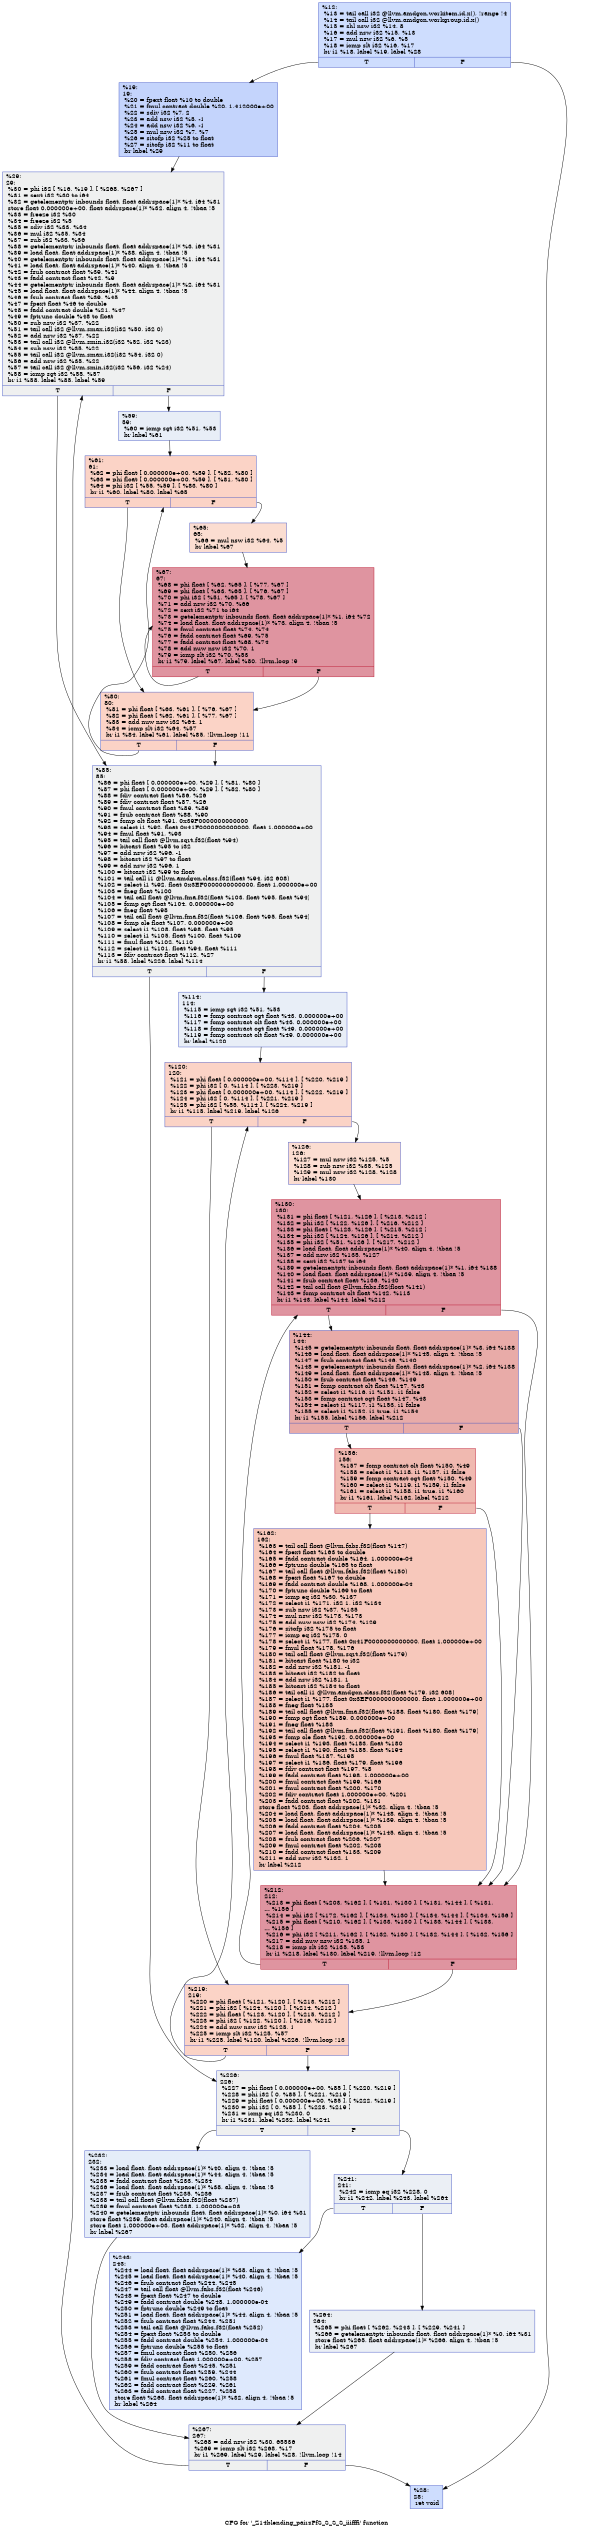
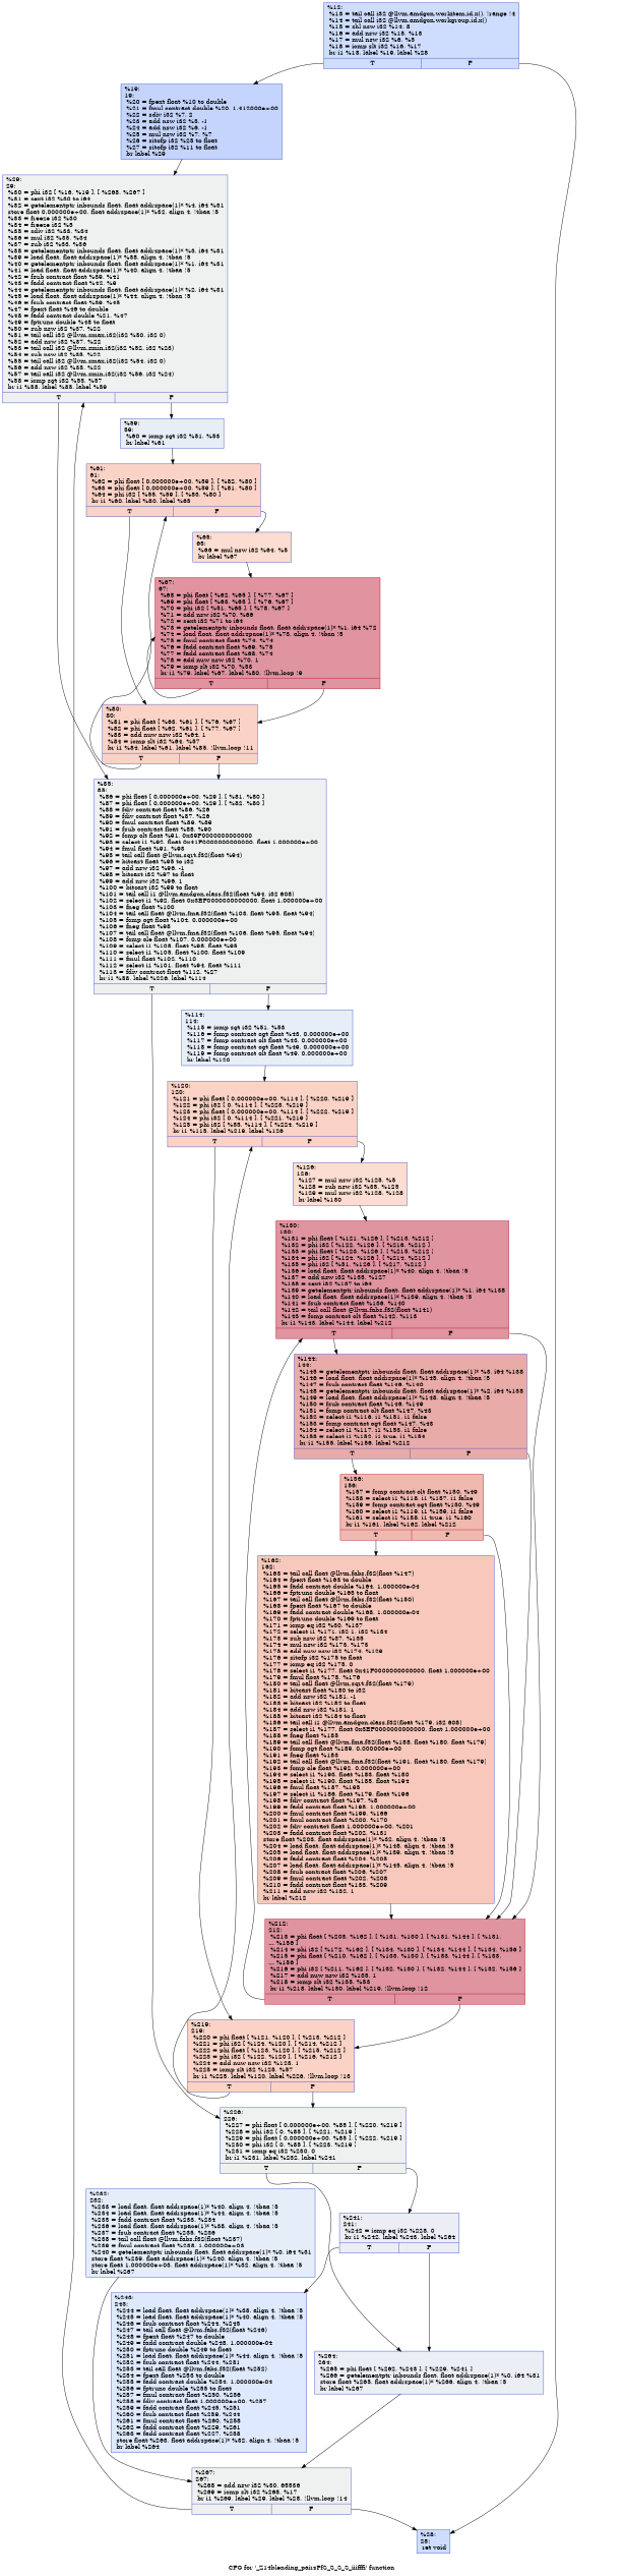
  digraph {
    label="CFG for '_Z14blending_pairsPfS_S_S_S_iiifffi' function"
    node [color="#3d50c3ff" fillcolor="#dbdcde70" shape=record style=filled]
    edge [tailport=s0]
    n1 [fillcolor="#8fb1fe70" label="{%12:\l  %13 = tail call i32 @llvm.amdgcn.workitem.id.x(), !range !4\l  %14 = tail call i32 @llvm.amdgcn.workgroup.id.x()\l  %15 = shl nsw i32 %14, 8\l  %16 = add nsw i32 %15, %13\l  %17 = mul nsw i32 %6, %5\l  %18 = icmp slt i32 %16, %17\l  br i1 %18, label %19, label %28\l|{<s0>T|<s1>F}}"]
    n2 [fillcolor="#7a9df870" label="{%19:\l19:                                               \l  %20 = fpext float %10 to double\l  %21 = fmul contract double %20, 1.412000e+00\l  %22 = sdiv i32 %7, 2\l  %23 = add nsw i32 %5, -1\l  %24 = add nsw i32 %6, -1\l  %25 = mul nsw i32 %7, %7\l  %26 = sitofp i32 %25 to float\l  %27 = sitofp i32 %11 to float\l  br label %29\l}"]
    n3 [fillcolor="#8fb1fe70" label="{%28:\l28:                                               \l  ret void\l}"]
    n4 [label="{%29:\l29:                                               \l  %30 = phi i32 [ %16, %19 ], [ %268, %267 ]\l  %31 = sext i32 %30 to i64\l  %32 = getelementptr inbounds float, float addrspace(1)* %4, i64 %31\l  store float 0.000000e+00, float addrspace(1)* %32, align 4, !tbaa !5\l  %33 = freeze i32 %30\l  %34 = freeze i32 %5\l  %35 = sdiv i32 %33, %34\l  %36 = mul i32 %35, %34\l  %37 = sub i32 %33, %36\l  %38 = getelementptr inbounds float, float addrspace(1)* %3, i64 %31\l  %39 = load float, float addrspace(1)* %38, align 4, !tbaa !5\l  %40 = getelementptr inbounds float, float addrspace(1)* %1, i64 %31\l  %41 = load float, float addrspace(1)* %40, align 4, !tbaa !5\l  %42 = fsub contract float %39, %41\l  %43 = fadd contract float %42, %9\l  %44 = getelementptr inbounds float, float addrspace(1)* %2, i64 %31\l  %45 = load float, float addrspace(1)* %44, align 4, !tbaa !5\l  %46 = fsub contract float %39, %45\l  %47 = fpext float %46 to double\l  %48 = fadd contract double %21, %47\l  %49 = fptrunc double %48 to float\l  %50 = sub nsw i32 %37, %22\l  %51 = tail call i32 @llvm.smax.i32(i32 %50, i32 0)\l  %52 = add nsw i32 %37, %22\l  %53 = tail call i32 @llvm.smin.i32(i32 %52, i32 %23)\l  %54 = sub nsw i32 %35, %22\l  %55 = tail call i32 @llvm.smax.i32(i32 %54, i32 0)\l  %56 = add nsw i32 %35, %22\l  %57 = tail call i32 @llvm.smin.i32(i32 %56, i32 %24)\l  %58 = icmp sgt i32 %55, %57\l  br i1 %58, label %85, label %59\l|{<s0>T|<s1>F}}"]
    n5 [label="{%85:\l85:                                               \l  %86 = phi float [ 0.000000e+00, %29 ], [ %81, %80 ]\l  %87 = phi float [ 0.000000e+00, %29 ], [ %82, %80 ]\l  %88 = fdiv contract float %86, %26\l  %89 = fdiv contract float %87, %26\l  %90 = fmul contract float %89, %89\l  %91 = fsub contract float %88, %90\l  %92 = fcmp olt float %91, 0x39F0000000000000\l  %93 = select i1 %92, float 0x41F0000000000000, float 1.000000e+00\l  %94 = fmul float %91, %93\l  %95 = tail call float @llvm.sqrt.f32(float %94)\l  %96 = bitcast float %95 to i32\l  %97 = add nsw i32 %96, -1\l  %98 = bitcast i32 %97 to float\l  %99 = add nsw i32 %96, 1\l  %100 = bitcast i32 %99 to float\l  %101 = tail call i1 @llvm.amdgcn.class.f32(float %94, i32 608)\l  %102 = select i1 %92, float 0x3EF0000000000000, float 1.000000e+00\l  %103 = fneg float %100\l  %104 = tail call float @llvm.fma.f32(float %103, float %95, float %94)\l  %105 = fcmp ogt float %104, 0.000000e+00\l  %106 = fneg float %98\l  %107 = tail call float @llvm.fma.f32(float %106, float %95, float %94)\l  %108 = fcmp ole float %107, 0.000000e+00\l  %109 = select i1 %108, float %98, float %95\l  %110 = select i1 %105, float %100, float %109\l  %111 = fmul float %102, %110\l  %112 = select i1 %101, float %94, float %111\l  %113 = fdiv contract float %112, %27\l  br i1 %58, label %226, label %114\l|{<s0>T|<s1>F}}"]
    n6 [fillcolor="#cbd8ee70" label="{%59:\l59:                                               \l  %60 = icmp sgt i32 %51, %53\l  br label %61\l}"]
    n7 [label="{%226:\l226:                                              \l  %227 = phi float [ 0.000000e+00, %85 ], [ %220, %219 ]\l  %228 = phi i32 [ 0, %85 ], [ %221, %219 ]\l  %229 = phi float [ 0.000000e+00, %85 ], [ %222, %219 ]\l  %230 = phi i32 [ 0, %85 ], [ %223, %219 ]\l  %231 = icmp eq i32 %230, 0\l  br i1 %231, label %232, label %241\l|{<s0>T|<s1>F}}"]
    n8 [fillcolor="#cbd8ee70" label="{%114:\l114:                                              \l  %115 = icmp sgt i32 %51, %53\l  %116 = fcmp contract ogt float %43, 0.000000e+00\l  %117 = fcmp contract olt float %43, 0.000000e+00\l  %118 = fcmp contract ogt float %49, 0.000000e+00\l  %119 = fcmp contract olt float %49, 0.000000e+00\l  br label %120\l}"]
    n9 [fillcolor="#f59c7d70" label="{%61:\l61:                                               \l  %62 = phi float [ 0.000000e+00, %59 ], [ %82, %80 ]\l  %63 = phi float [ 0.000000e+00, %59 ], [ %81, %80 ]\l  %64 = phi i32 [ %55, %59 ], [ %83, %80 ]\l  br i1 %60, label %80, label %65\l|{<s0>T|<s1>F}}"]
    n10 [fillcolor="#c5d6f270" label="{%232:\l232:                                              \l  %233 = load float, float addrspace(1)* %40, align 4, !tbaa !5\l  %234 = load float, float addrspace(1)* %44, align 4, !tbaa !5\l  %235 = fadd contract float %233, %234\l  %236 = load float, float addrspace(1)* %38, align 4, !tbaa !5\l  %237 = fsub contract float %235, %236\l  %238 = tail call float @llvm.fabs.f32(float %237)\l  %239 = fmul contract float %238, 1.000000e+03\l  %240 = getelementptr inbounds float, float addrspace(1)* %0, i64 %31\l  store float %239, float addrspace(1)* %240, align 4, !tbaa !5\l  store float 1.000000e+03, float addrspace(1)* %32, align 4, !tbaa !5\l  br label %267\l}"]
    n11 [fillcolor="#d1dae970" label="{%241:\l241:                                              \l  %242 = icmp eq i32 %228, 0\l  br i1 %242, label %243, label %264\l|{<s0>T|<s1>F}}"]
    n12 [fillcolor="#f59c7d70" label="{%120:\l120:                                              \l  %121 = phi float [ 0.000000e+00, %114 ], [ %220, %219 ]\l  %122 = phi i32 [ 0, %114 ], [ %223, %219 ]\l  %123 = phi float [ 0.000000e+00, %114 ], [ %222, %219 ]\l  %124 = phi i32 [ 0, %114 ], [ %221, %219 ]\l  %125 = phi i32 [ %55, %114 ], [ %224, %219 ]\l  br i1 %115, label %219, label %126\l|{<s0>T|<s1>F}}"]
    n13 [fillcolor="#f59c7d70" label="{%80:\l80:                                               \l  %81 = phi float [ %63, %61 ], [ %76, %67 ]\l  %82 = phi float [ %62, %61 ], [ %77, %67 ]\l  %83 = add nuw nsw i32 %64, 1\l  %84 = icmp slt i32 %64, %57\l  br i1 %84, label %61, label %85, !llvm.loop !11\l|{<s0>T|<s1>F}}"]
    n14 [fillcolor="#f7b39670" label="{%65:\l65:                                               \l  %66 = mul nsw i32 %64, %5\l  br label %67\l}"]
    n15 [color="#b70d28ff" fillcolor="#b70d2870" label="{%67:\l67:                                               \l  %68 = phi float [ %62, %65 ], [ %77, %67 ]\l  %69 = phi float [ %63, %65 ], [ %76, %67 ]\l  %70 = phi i32 [ %51, %65 ], [ %78, %67 ]\l  %71 = add nsw i32 %70, %66\l  %72 = sext i32 %71 to i64\l  %73 = getelementptr inbounds float, float addrspace(1)* %1, i64 %72\l  %74 = load float, float addrspace(1)* %73, align 4, !tbaa !5\l  %75 = fmul contract float %74, %74\l  %76 = fadd contract float %69, %75\l  %77 = fadd contract float %68, %74\l  %78 = add nuw nsw i32 %70, 1\l  %79 = icmp slt i32 %70, %53\l  br i1 %79, label %67, label %80, !llvm.loop !9\l|{<s0>T|<s1>F}}"]
    n16 [label="{%267:\l267:                                              \l  %268 = add nsw i32 %30, 65536\l  %269 = icmp slt i32 %268, %17\l  br i1 %269, label %29, label %28, !llvm.loop !14\l|{<s0>T|<s1>F}}"]
    n17 [fillcolor="#b5cdfa70" label="{%243:\l243:                                              \l  %244 = load float, float addrspace(1)* %38, align 4, !tbaa !5\l  %245 = load float, float addrspace(1)* %40, align 4, !tbaa !5\l  %246 = fsub contract float %244, %245\l  %247 = tail call float @llvm.fabs.f32(float %246)\l  %248 = fpext float %247 to double\l  %249 = fadd contract double %248, 1.000000e-04\l  %250 = fptrunc double %249 to float\l  %251 = load float, float addrspace(1)* %44, align 4, !tbaa !5\l  %252 = fsub contract float %244, %251\l  %253 = tail call float @llvm.fabs.f32(float %252)\l  %254 = fpext float %253 to double\l  %255 = fadd contract double %254, 1.000000e-04\l  %256 = fptrunc double %255 to float\l  %257 = fmul contract float %250, %256\l  %258 = fdiv contract float 1.000000e+00, %257\l  %259 = fadd contract float %245, %251\l  %260 = fsub contract float %259, %244\l  %261 = fmul contract float %260, %258\l  %262 = fadd contract float %229, %261\l  %263 = fadd contract float %227, %258\l  store float %263, float addrspace(1)* %32, align 4, !tbaa !5\l  br label %264\l}"]
    n18 [fillcolor="#d1dae970" label="{%264:\l264:                                              \l  %265 = phi float [ %262, %243 ], [ %229, %241 ]\l  %266 = getelementptr inbounds float, float addrspace(1)* %0, i64 %31\l  store float %265, float addrspace(1)* %266, align 4, !tbaa !5\l  br label %267\l}"]
    n19 [fillcolor="#f59c7d70" label="{%219:\l219:                                              \l  %220 = phi float [ %121, %120 ], [ %213, %212 ]\l  %221 = phi i32 [ %124, %120 ], [ %214, %212 ]\l  %222 = phi float [ %123, %120 ], [ %215, %212 ]\l  %223 = phi i32 [ %122, %120 ], [ %216, %212 ]\l  %224 = add nuw nsw i32 %125, 1\l  %225 = icmp slt i32 %125, %57\l  br i1 %225, label %120, label %226, !llvm.loop !13\l|{<s0>T|<s1>F}}"]
    n20 [fillcolor="#f7b39670" label="{%126:\l126:                                              \l  %127 = mul nsw i32 %125, %5\l  %128 = sub nsw i32 %35, %125\l  %129 = mul nsw i32 %128, %128\l  br label %130\l}"]
    n21 [color="#b70d28ff" fillcolor="#b70d2870" label="{%130:\l130:                                              \l  %131 = phi float [ %121, %126 ], [ %213, %212 ]\l  %132 = phi i32 [ %122, %126 ], [ %216, %212 ]\l  %133 = phi float [ %123, %126 ], [ %215, %212 ]\l  %134 = phi i32 [ %124, %126 ], [ %214, %212 ]\l  %135 = phi i32 [ %51, %126 ], [ %217, %212 ]\l  %136 = load float, float addrspace(1)* %40, align 4, !tbaa !5\l  %137 = add nsw i32 %135, %127\l  %138 = sext i32 %137 to i64\l  %139 = getelementptr inbounds float, float addrspace(1)* %1, i64 %138\l  %140 = load float, float addrspace(1)* %139, align 4, !tbaa !5\l  %141 = fsub contract float %136, %140\l  %142 = tail call float @llvm.fabs.f32(float %141)\l  %143 = fcmp contract olt float %142, %113\l  br i1 %143, label %144, label %212\l|{<s0>T|<s1>F}}"]
    n22 [fillcolor="#cc403a70" label="{%144:\l144:                                              \l  %145 = getelementptr inbounds float, float addrspace(1)* %3, i64 %138\l  %146 = load float, float addrspace(1)* %145, align 4, !tbaa !5\l  %147 = fsub contract float %146, %140\l  %148 = getelementptr inbounds float, float addrspace(1)* %2, i64 %138\l  %149 = load float, float addrspace(1)* %148, align 4, !tbaa !5\l  %150 = fsub contract float %146, %149\l  %151 = fcmp contract olt float %147, %43\l  %152 = select i1 %116, i1 %151, i1 false\l  %153 = fcmp contract ogt float %147, %43\l  %154 = select i1 %117, i1 %153, i1 false\l  %155 = select i1 %152, i1 true, i1 %154\l  br i1 %155, label %156, label %212\l|{<s0>T|<s1>F}}"]
    n23 [color="#b70d28ff" fillcolor="#b70d2870" label="{%212:\l212:                                              \l  %213 = phi float [ %203, %162 ], [ %131, %130 ], [ %131, %144 ], [ %131,\l... %156 ]\l  %214 = phi i32 [ %172, %162 ], [ %134, %130 ], [ %134, %144 ], [ %134, %156 ]\l  %215 = phi float [ %210, %162 ], [ %133, %130 ], [ %133, %144 ], [ %133,\l... %156 ]\l  %216 = phi i32 [ %211, %162 ], [ %132, %130 ], [ %132, %144 ], [ %132, %156 ]\l  %217 = add nuw nsw i32 %135, 1\l  %218 = icmp slt i32 %135, %53\l  br i1 %218, label %130, label %219, !llvm.loop !12\l|{<s0>T|<s1>F}}"]
    n24 [color="#b70d28ff" fillcolor="#de614d70" label="{%156:\l156:                                              \l  %157 = fcmp contract olt float %150, %49\l  %158 = select i1 %118, i1 %157, i1 false\l  %159 = fcmp contract ogt float %150, %49\l  %160 = select i1 %119, i1 %159, i1 false\l  %161 = select i1 %158, i1 true, i1 %160\l  br i1 %161, label %162, label %212\l|{<s0>T|<s1>F}}"]
    n25 [fillcolor="#ed836670" label="{%162:\l162:                                              \l  %163 = tail call float @llvm.fabs.f32(float %147)\l  %164 = fpext float %163 to double\l  %165 = fadd contract double %164, 1.000000e-04\l  %166 = fptrunc double %165 to float\l  %167 = tail call float @llvm.fabs.f32(float %150)\l  %168 = fpext float %167 to double\l  %169 = fadd contract double %168, 1.000000e-04\l  %170 = fptrunc double %169 to float\l  %171 = icmp eq i32 %30, %137\l  %172 = select i1 %171, i32 1, i32 %134\l  %173 = sub nsw i32 %37, %135\l  %174 = mul nsw i32 %173, %173\l  %175 = add nuw nsw i32 %174, %129\l  %176 = sitofp i32 %175 to float\l  %177 = icmp eq i32 %175, 0\l  %178 = select i1 %177, float 0x41F0000000000000, float 1.000000e+00\l  %179 = fmul float %178, %176\l  %180 = tail call float @llvm.sqrt.f32(float %179)\l  %181 = bitcast float %180 to i32\l  %182 = add nsw i32 %181, -1\l  %183 = bitcast i32 %182 to float\l  %184 = add nsw i32 %181, 1\l  %185 = bitcast i32 %184 to float\l  %186 = tail call i1 @llvm.amdgcn.class.f32(float %179, i32 608)\l  %187 = select i1 %177, float 0x3EF0000000000000, float 1.000000e+00\l  %188 = fneg float %185\l  %189 = tail call float @llvm.fma.f32(float %188, float %180, float %179)\l  %190 = fcmp ogt float %189, 0.000000e+00\l  %191 = fneg float %183\l  %192 = tail call float @llvm.fma.f32(float %191, float %180, float %179)\l  %193 = fcmp ole float %192, 0.000000e+00\l  %194 = select i1 %193, float %183, float %180\l  %195 = select i1 %190, float %185, float %194\l  %196 = fmul float %187, %195\l  %197 = select i1 %186, float %179, float %196\l  %198 = fdiv contract float %197, %8\l  %199 = fadd contract float %198, 1.000000e+00\l  %200 = fmul contract float %199, %166\l  %201 = fmul contract float %200, %170\l  %202 = fdiv contract float 1.000000e+00, %201\l  %203 = fadd contract float %202, %131\l  store float %203, float addrspace(1)* %32, align 4, !tbaa !5\l  %204 = load float, float addrspace(1)* %148, align 4, !tbaa !5\l  %205 = load float, float addrspace(1)* %139, align 4, !tbaa !5\l  %206 = fadd contract float %204, %205\l  %207 = load float, float addrspace(1)* %145, align 4, !tbaa !5\l  %208 = fsub contract float %206, %207\l  %209 = fmul contract float %202, %208\l  %210 = fadd contract float %133, %209\l  %211 = add nsw i32 %132, 1\l  br label %212\l}"]
    n1 -> n2
    n1 -> n3 [tailport=s1]
    n2 -> n4
    n4 -> n5
    n4 -> n6 [tailport=s1]
    n5 -> n7
    n5 -> n8 [tailport=s1]
    n6 -> n9
-   n7 -> n10
+   n7 -> n18
    n7 -> n11 [tailport=s1]
    n8 -> n12
    n9 -> n13
    n9 -> n14 [tailport=s1]
    n10 -> n16
    n11 -> n17
    n11 -> n18 [tailport=s1]
    n12 -> n19
    n12 -> n20 [tailport=s1]
    n13 -> n5 [tailport=s1]
    n13 -> n9
    n14 -> n15
    n15 -> n13 [tailport=s1]
    n15 -> n15
    n16 -> n3 [tailport=s1]
    n16 -> n4
    n18 -> n16
    n19 -> n7 [tailport=s1]
    n19 -> n12
    n20 -> n21
    n21 -> n22
    n21 -> n23 [tailport=s1]
    n22 -> n23 [tailport=s1]
    n22 -> n24
    n23 -> n19 [tailport=s1]
    n23 -> n21
    n24 -> n23 [tailport=s1]
    n24 -> n25
    n25 -> n23
  }
